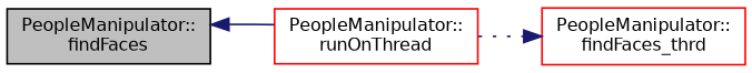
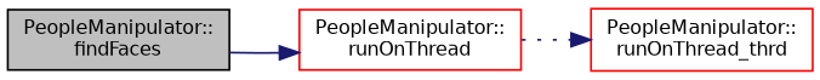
  digraph {
    rankdir=LR
    node [color=red fillcolor=white fontname=Helvetica fontsize=10 shape=record style=filled]
    edge [color=midnightblue fontname=Helvetica fontsize=10 labelfontname=Helvetica labelfontsize=10]
    n1 [color=black fillcolor=grey75 fontcolor=black height=0.2 label="PeopleManipulator::\lfindFaces" width=0.4]
    n2 [height=0.2 label="PeopleManipulator::\lrunOnThread" width=0.4]
-   n3 [height=0.2 label="PeopleManipulator::\lfindFaces_thrd" width=0.4]
-   n2 -> n1 [style=solid]
+   n3 [height=0.2 label="PeopleManipulator::\lrunOnThread_thrd" width=0.4]
+   n1 -> n2 [style=solid]
    n2 -> n3 [style=dotted]
  }
